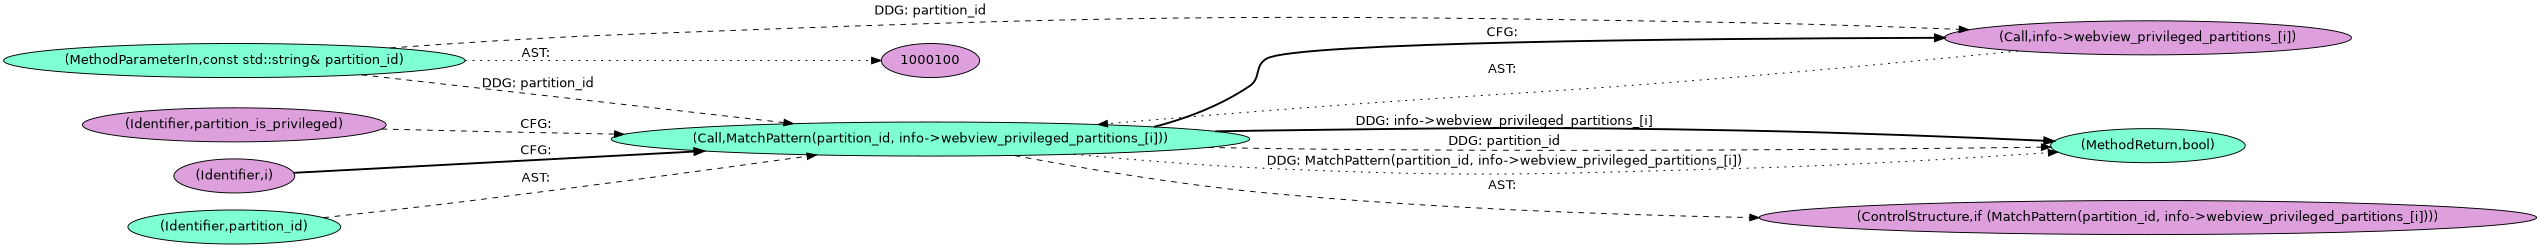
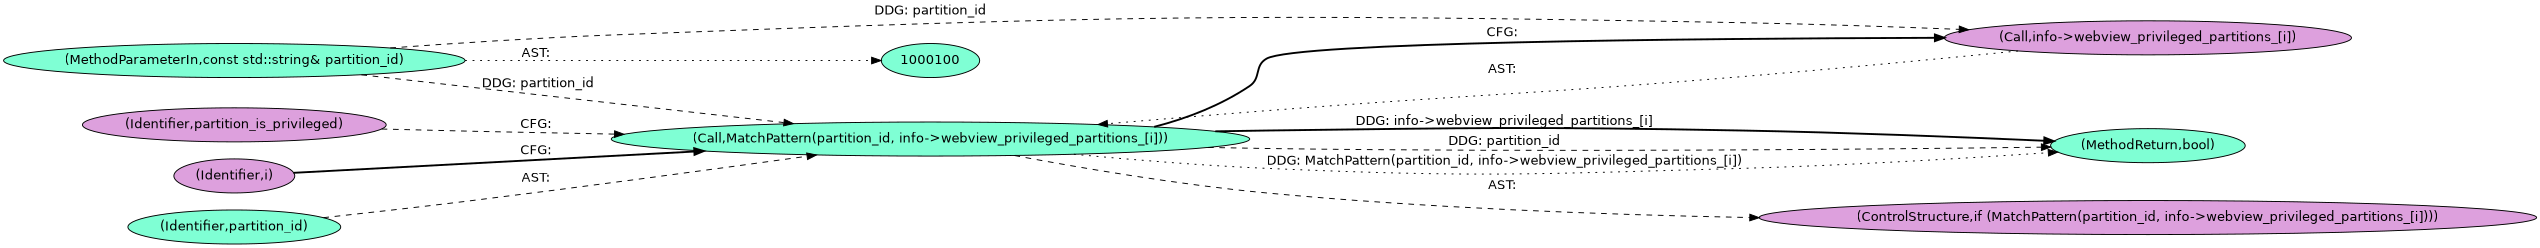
  digraph {
    fontname="DejaVu Sans"
    rankdir=LR
    node [fillcolor=aquamarine fontname="DejaVu Sans" style=filled]
    edge [fontname="DejaVu Sans" style=dashed]
    n1 [label="(Call,MatchPattern(partition_id, info->webview_privileged_partitions_[i]))"]
    n2 [fillcolor=plum label="(Call,info->webview_privileged_partitions_[i])"]
    n3 [label="(MethodReturn,bool)"]
    n4 [fillcolor=plum label="(ControlStructure,if (MatchPattern(partition_id, info->webview_privileged_partitions_[i])))"]
    n5 [label="(MethodParameterIn,const std::string& partition_id)"]
-   1000100 [fillcolor=plum]
+   1000100
    n7 [fillcolor=plum label="(Identifier,partition_is_privileged)"]
    n8 [fillcolor=plum label="(Identifier,i)"]
    n9 [label="(Identifier,partition_id)"]
    n1 -> n2 [label="CFG: " style=bold]
    n1 -> n3 [label="DDG: info->webview_privileged_partitions_[i]" style=bold]
    n1 -> n3 [label="DDG: partition_id"]
    n1 -> n3 [label="DDG: MatchPattern(partition_id, info->webview_privileged_partitions_[i])" style=dotted]
    n1 -> n4 [label="AST: "]
    n2 -> n1 [label="AST: " style=dotted]
    n5 -> n1 [label="DDG: partition_id"]
    n5 -> n2 [label="DDG: partition_id"]
    n5 -> 1000100 [label="AST: " style=dotted]
    n7 -> n1 [label="CFG: "]
    n8 -> n1 [label="CFG: " style=bold]
    n9 -> n1 [label="AST: "]
  }
